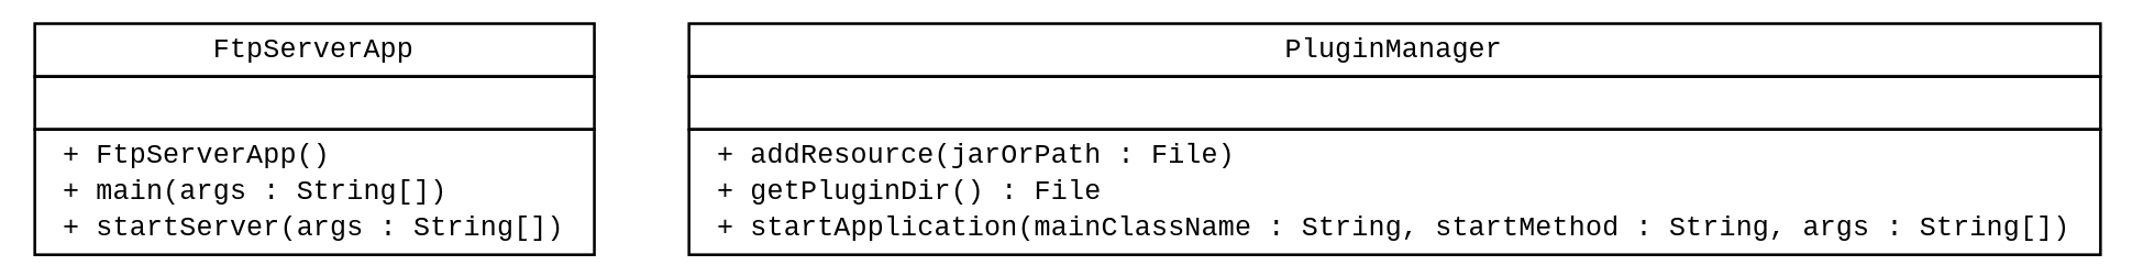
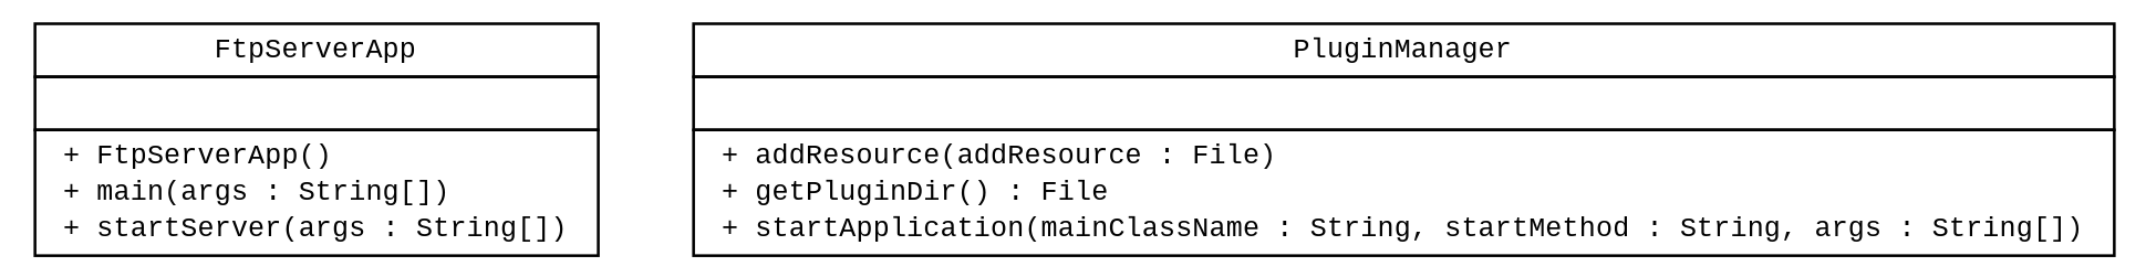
  digraph {
    nodesep=0.25
    ranksep=0.5
    fontname="Liberation Mono"
    node [fontcolor=black fontname="Liberation Mono" fontsize=10.0 shape=plaintext]
    n1 [label=<<table title="com.apporiented.hermesftp.FtpServerApp" border="0" cellborder="1" cellspacing="0" cellpadding="2" port="p" href="./FtpServerApp.html"> 		<tr><td><table border="0" cellspacing="0" cellpadding="1"> <tr><td align="center" balign="center"> FtpServerApp </td></tr> 		</table></td></tr> 		<tr><td><table border="0" cellspacing="0" cellpadding="1"> <tr><td align="left" balign="left">  </td></tr> 		</table></td></tr> 		<tr><td><table border="0" cellspacing="0" cellpadding="1"> <tr><td align="left" balign="left"> + FtpServerApp() </td></tr> <tr><td align="left" balign="left"> + main(args : String[]) </td></tr> <tr><td align="left" balign="left"> + startServer(args : String[]) </td></tr> 		</table></td></tr> 		</table>>]
-   n2 [label=<<table title="com.apporiented.hermesftp.PluginManager" border="0" cellborder="1" cellspacing="0" cellpadding="2" port="p" href="./PluginManager.html"> 		<tr><td><table border="0" cellspacing="0" cellpadding="1"> <tr><td align="center" balign="center"> PluginManager </td></tr> 		</table></td></tr> 		<tr><td><table border="0" cellspacing="0" cellpadding="1"> <tr><td align="left" balign="left">  </td></tr> 		</table></td></tr> 		<tr><td><table border="0" cellspacing="0" cellpadding="1"> <tr><td align="left" balign="left"> + addResource(jarOrPath : File) </td></tr> <tr><td align="left" balign="left"> + getPluginDir() : File </td></tr> <tr><td align="left" balign="left"> + startApplication(mainClassName : String, startMethod : String, args : String[]) </td></tr> 		</table></td></tr> 		</table>>]
+   n2 [label=<<table title="com.apporiented.hermesftp.PluginManager" border="0" cellborder="1" cellspacing="0" cellpadding="2" port="p" href="./PluginManager.html"> 		<tr><td><table border="0" cellspacing="0" cellpadding="1"> <tr><td align="center" balign="center"> PluginManager </td></tr> 		</table></td></tr> 		<tr><td><table border="0" cellspacing="0" cellpadding="1"> <tr><td align="left" balign="left">  </td></tr> 		</table></td></tr> 		<tr><td><table border="0" cellspacing="0" cellpadding="1"> <tr><td align="left" balign="left"> + addResource(addResource : File) </td></tr> <tr><td align="left" balign="left"> + getPluginDir() : File </td></tr> <tr><td align="left" balign="left"> + startApplication(mainClassName : String, startMethod : String, args : String[]) </td></tr> 		</table></td></tr> 		</table>>]
  }
